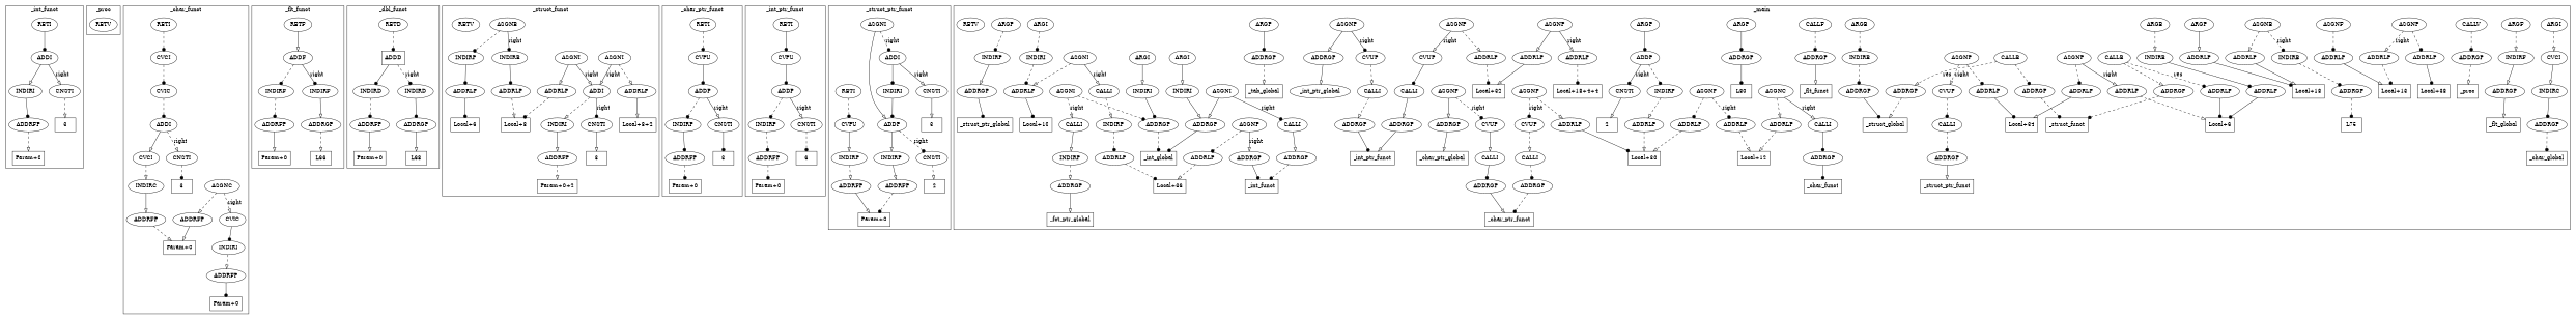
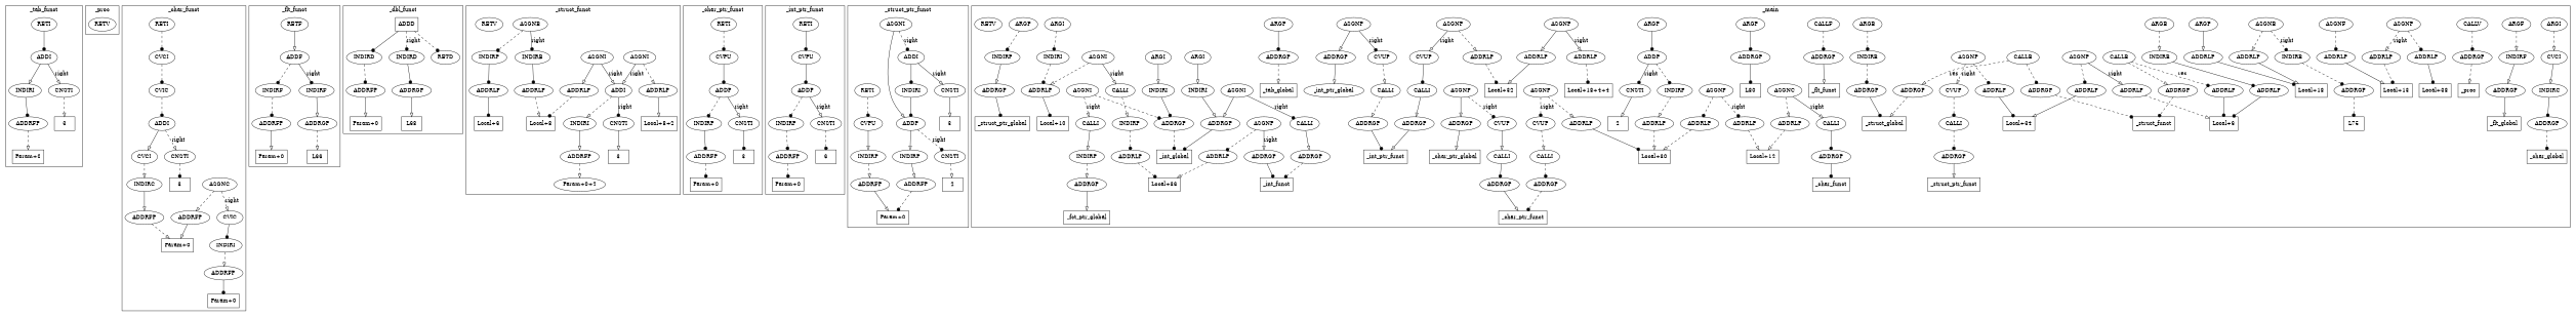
  digraph {
    edge [arrowhead=dot style=solid]
    n1 [label=ADDRFP]
    n2 [label="Param+0" shape=box]
    n3 [label=INDIRI]
    n4 [label=CNSTI]
    n5 [label=3 shape=box]
    n6 [label=ADDI]
    n7 [label=RETI]
    n8 [label=RETV]
    n9 [label=ADDRFP]
    n10 [label="Param+0" shape=box]
    n11 [label=ADDRFP]
    n12 [label="Param+0" shape=box]
    n13 [label=INDIRI]
    n14 [label=CVIC]
    n15 [label=ASGNC]
    n16 [label=ADDRFP]
    n17 [label=INDIRC]
    n18 [label=CVCI]
    n19 [label=CNSTI]
    n20 [label=3 shape=box]
    n21 [label=ADDI]
    n22 [label=CVIC]
    n23 [label=CVCI]
    n24 [label=RETI]
    n25 [label=ADDRFP]
    n26 [label="Param+0" shape=box]
    n27 [label=INDIRF]
    n28 [label=ADDRGP]
    n29 [label=L66 shape=box]
    n30 [label=INDIRF]
    n31 [label=ADDF]
    n32 [label=RETF]
    n33 [label=ADDRFP]
    n34 [label="Param+0" shape=box]
    n35 [label=INDIRD]
    n36 [label=ADDRGP]
    n37 [label=L68 shape=box]
    n38 [label=INDIRD]
    n39 [label=ADDD shape=box]
    n40 [label=RETD]
    n41 [label=ADDRLP]
    n42 [label="Local+8+2" shape=box]
    n43 [label=ADDRFP]
-   n44 [label="Param+0+2" shape=box]
+   n44 [label="Param+0+2" shape=ellipse]
    n45 [label=INDIRI]
    n46 [label=CNSTI]
    n47 [label=3 shape=box]
    n48 [label=ADDI]
    n49 [label=ASGNI]
    n50 [label=ADDRLP]
    n51 [label="Local+8" shape=box]
    n52 [label=ASGNI]
    n53 [label=ADDRLP]
    n54 [label="Local+6" shape=box]
    n55 [label=INDIRP]
    n56 [label=ADDRLP]
    n57 [label=INDIRB]
    n58 [label=ASGNB]
    n59 [label=RETV]
    n60 [label=ADDRFP]
    n61 [label="Param+0" shape=box]
    n62 [label=INDIRP]
    n63 [label=CNSTI]
    n64 [label=3 shape=box]
    n65 [label=ADDP]
    n66 [label=CVPU]
    n67 [label=RETI]
    n68 [label=ADDRFP]
    n69 [label="Param+0" shape=box]
    n70 [label=INDIRP]
    n71 [label=CNSTI]
    n72 [label=6 shape=box]
    n73 [label=ADDP]
    n74 [label=CVPU]
    n75 [label=RETI]
    n76 [label=ADDRFP]
    n77 [label="Param+0" shape=box]
    n78 [label=INDIRP]
    n79 [label=CNSTI]
    n80 [label=2 shape=box]
    n81 [label=ADDP]
    n82 [label=INDIRI]
    n83 [label=CNSTI]
    n84 [label=3 shape=box]
    n85 [label=ADDI]
    n86 [label=ASGNI]
    n87 [label=ADDRFP]
    n88 [label=INDIRP]
    n89 [label=CVPU]
    n90 [label=RETI]
    n91 [label=ADDRLP]
    n92 [label="Local+18" shape=box]
    n93 [label=ADDRGP]
    n94 [label=L75 shape=box]
    n95 [label=INDIRB]
    n96 [label=ASGNB]
    n97 [label=ADDRLP]
    n98 [label="Local+30" shape=box]
    n99 [label=ADDRLP]
    n100 [label="Local+12" shape=box]
    n101 [label=ASGNP]
    n102 [label=ADDRLP]
    n103 [label="Local+32" shape=box]
    n104 [label=ADDRLP]
    n105 [label="Local+18+4+4" shape=box]
    n106 [label=ASGNP]
    n107 [label=ADDRLP]
    n108 [label="Local+38" shape=box]
    n109 [label=ADDRLP]
    n110 [label="Local+13" shape=box]
    n111 [label=ASGNP]
    n112 [label=ADDRLP]
    n113 [label="Local+34" shape=box]
    n114 [label=ADDRLP]
    n115 [label="Local+6" shape=box]
    n116 [label=ASGNP]
    n117 [label=ADDRLP]
    n118 [label="Local+36" shape=box]
    n119 [label=ADDRGP]
    n120 [label=_int_funct shape=box]
    n121 [label=ASGNP]
    n122 [label=ADDRGP]
    n123 [label=_proc shape=box]
    n124 [label=CALLV]
    n125 [label=ADDRGP]
    n126 [label=_char_global shape=box]
    n127 [label=INDIRC]
    n128 [label=CVCI]
    n129 [label=ARGI]
    n130 [label=ADDRGP]
    n131 [label=_char_funct shape=box]
    n132 [label=CALLI]
    n133 [label=ADDRLP]
    n134 [label=ASGNC]
    n135 [label=ADDRGP]
    n136 [label=_int_global shape=box]
    n137 [label=INDIRI]
    n138 [label=ARGI]
    n139 [label=ADDRGP]
    n140 [label=CALLI]
    n141 [label=ASGNI]
    n142 [label=ADDRGP]
    n143 [label=_flt_global shape=box]
    n144 [label=INDIRF]
    n145 [label=ARGF]
    n146 [label=ADDRGP]
    n147 [label=_flt_funct shape=box]
    n148 [label=CALLF]
    n149 [label=ADDRLP]
    n150 [label=ASGNF]
    n151 [label=ADDRGP]
    n152 [label=_struct_global shape=box]
    n153 [label=INDIRB]
    n154 [label=ARGB]
    n155 [label=ADDRGP]
    n156 [label=_struct_funct shape=box]
    n157 [label=ADDRLP]
    n158 [label=CALLB]
    n159 [label=ADDRLP]
    n160 [label=INDIRB]
    n161 [label=ARGB]
    n162 [label=ADDRGP]
    n163 [label=ADDRGP]
    n164 [label=CALLB]
    n165 [label=ADDRLP]
    n166 [label=INDIRP]
    n167 [label=CNSTI]
    n168 [label=2 shape=box]
    n169 [label=ADDP]
    n170 [label=ARGP]
    n171 [label=ADDRGP]
    n172 [label=_char_ptr_funct shape=box]
    n173 [label=CALLI]
    n174 [label=ADDRGP]
    n175 [label=_char_ptr_global shape=box]
    n176 [label=CVUP]
    n177 [label=ASGNP]
    n178 [label=ADDRGP]
    n179 [label=L80 shape=box]
    n180 [label=ARGP]
    n181 [label=ADDRGP]
    n182 [label=CALLI]
    n183 [label=ADDRLP]
    n184 [label=CVUP]
    n185 [label=ASGNP]
    n186 [label=ADDRGP]
    n187 [label=_tab_global shape=box]
    n188 [label=ARGP]
    n189 [label=ADDRGP]
    n190 [label=_int_ptr_funct shape=box]
    n191 [label=CALLI]
    n192 [label=ADDRLP]
    n193 [label=CVUP]
    n194 [label=ASGNP]
    n195 [label=ADDRLP]
    n196 [label=ARGP]
    n197 [label=ADDRGP]
    n198 [label=CALLI]
    n199 [label=ADDRGP]
    n200 [label=_int_ptr_global shape=ellipse]
    n201 [label=CVUP]
    n202 [label=ASGNP]
    n203 [label=ADDRGP]
    n204 [label=_struct_ptr_global shape=box]
    n205 [label=INDIRP]
    n206 [label=ARGP]
    n207 [label=ADDRGP]
    n208 [label=_struct_ptr_funct shape=box]
    n209 [label=CALLI]
    n210 [label=ADDRLP]
    n211 [label=CVUP]
    n212 [label=ASGNP]
    n213 [label=ADDRGP]
    n214 [label=INDIRI]
    n215 [label=ARGI]
    n216 [label=ADDRGP]
    n217 [label=_fct_ptr_global shape=box]
    n218 [label=INDIRP]
    n219 [label=CALLI]
    n220 [label=ASGNI]
    n221 [label=ADDRLP]
    n222 [label="Local+10" shape=box]
    n223 [label=INDIRI]
    n224 [label=ARGI]
    n225 [label=ADDRLP]
    n226 [label=INDIRP]
    n227 [label=CALLI]
    n228 [label=ASGNI]
    n229 [label=RETV]
    subgraph cluster_1 {
-     label=_int_funct
+     label=_tab_funct
      n1
      n2
      n3
      n4
      n5
      n6
      n7
    }
    subgraph cluster_2 {
      label=_proc
      n8
    }
    subgraph cluster_3 {
      label=_char_funct
      n9
      n10
      n11
      n12
      n13
      n14
      n15
      n16
      n17
      n18
      n19
      n20
      n21
      n22
      n23
      n24
    }
    subgraph cluster_4 {
      label=_flt_funct
      n25
      n26
      n27
      n28
      n29
      n30
      n31
      n32
    }
    subgraph cluster_5 {
      label=_dbl_funct
      n33
      n34
      n35
      n36
      n37
      n38
      n39
      n40
    }
    subgraph cluster_6 {
      label=_struct_funct
      n41
      n42
      n43
      n44
      n45
      n46
      n47
      n48
      n49
      n50
      n51
      n52
      n53
      n54
      n55
      n56
      n57
      n58
      n59
    }
    subgraph cluster_7 {
      label=_char_ptr_funct
      n60
      n61
      n62
      n63
      n64
      n65
      n66
      n67
    }
    subgraph cluster_8 {
      label=_int_ptr_funct
      n68
      n69
      n70
      n71
      n72
      n73
      n74
      n75
    }
    subgraph cluster_9 {
      label=_struct_ptr_funct
      n76
      n77
      n78
      n79
      n80
      n81
      n82
      n83
      n84
      n85
      n86
      n87
      n88
      n89
      n90
    }
    subgraph cluster_10 {
      label=_main
      n91
      n92
      n93
      n94
      n95
      n96
      n97
      n98
      n99
      n100
      n101
      n102
      n103
      n104
      n105
      n106
      n107
      n108
      n109
      n110
      n111
      n112
      n113
      n114
      n115
      n116
      n117
      n118
      n119
      n120
      n121
      n122
      n123
      n124
      n125
      n126
      n127
      n128
      n129
      n130
      n131
      n132
      n133
      n134
      n135
      n136
      n137
      n138
      n139
      n140
      n141
      n142
      n143
      n144
      n145
      n146
      n147
      n148
      n149
      n150
      n151
      n152
      n153
      n154
      n155
      n156
      n157
      n158
      n159
      n160
      n161
      n162
      n163
      n164
      n165
      n166
      n167
      n168
      n169
      n170
      n171
      n172
      n173
      n174
      n175
      n176
      n177
      n178
      n179
      n180
      n181
      n182
      n183
      n184
      n185
      n186
      n187
      n188
      n189
      n190
      n191
      n192
      n193
      n194
      n195
      n196
      n197
      n198
      n199
      n200
      n201
      n202
      n203
      n204
      n205
      n206
      n207
      n208
      n209
      n210
      n211
      n212
      n213
      n214
      n215
      n216
      n217
      n218
      n219
      n220
      n221
      n222
      n223
      n224
      n225
      n226
      n227
      n228
      n229
    }
    n1 -> n2 [arrowhead=onormal style=dashed]
    n3 -> n1
    n4 -> n5 [arrowhead=onormal style=dashed]
    n6 -> n3 [arrowhead=onormal]
    n6 -> n4 [arrowhead=onormal label=right]
    n7 -> n6
    n9 -> n10 [arrowhead=onormal]
    n11 -> n12
    n13 -> n11 [arrowhead=onormal style=dashed]
    n14 -> n13
    n15 -> n9 [arrowhead=onormal style=dashed]
    n15 -> n14 [arrowhead=onormal label=right style=dashed]
    n16 -> n10 [arrowhead=onormal style=dashed]
    n17 -> n16 [arrowhead=onormal]
    n18 -> n17 [arrowhead=onormal style=dashed]
    n19 -> n20 [style=dashed]
    n21 -> n18 [arrowhead=onormal]
    n21 -> n19 [arrowhead=onormal label=right style=dashed]
    n22 -> n21 [style=dashed]
    n23 -> n22 [style=dashed]
    n24 -> n23 [style=dashed]
    n25 -> n26 [arrowhead=onormal]
    n27 -> n25 [style=dashed]
    n28 -> n29 [arrowhead=onormal style=dashed]
    n30 -> n28 [arrowhead=onormal]
    n31 -> n27 [style=dashed]
    n31 -> n30 [label=right]
    n32 -> n31 [arrowhead=onormal]
    n33 -> n34 [arrowhead=onormal]
    n35 -> n33 [style=dashed]
    n36 -> n37 [arrowhead=onormal]
    n38 -> n36
    n39 -> n35
    n39 -> n38 [label=right style=dashed]
-   n40 -> n39 [style=dashed]
+   n39 -> n40 [style=dashed]
    n41 -> n42 [arrowhead=onormal]
    n43 -> n44 [arrowhead=onormal style=dashed]
    n45 -> n43 [arrowhead=onormal]
    n46 -> n47 [arrowhead=onormal]
    n48 -> n45 [arrowhead=onormal style=dashed]
    n48 -> n46 [label=right]
    n49 -> n41 [arrowhead=onormal style=dashed]
    n49 -> n48 [arrowhead=onormal label=right]
    n50 -> n51 [style=dashed]
    n52 -> n48 [arrowhead=onormal label=right]
    n52 -> n50 [arrowhead=onormal]
    n53 -> n54
    n55 -> n53
    n56 -> n51 [arrowhead=onormal style=dashed]
    n57 -> n56
    n58 -> n55 [style=dashed]
    n58 -> n57 [label=right]
    n60 -> n61 [style=dashed]
    n62 -> n60
    n63 -> n64
    n65 -> n62 [style=dashed]
    n65 -> n63 [arrowhead=onormal label=right]
    n66 -> n65
    n67 -> n66 [style=dashed]
    n68 -> n69 [style=dashed]
    n70 -> n68 [style=dashed]
    n71 -> n72 [style=dashed]
    n73 -> n70 [style=dashed]
    n73 -> n71 [arrowhead=onormal label=right]
    n74 -> n73
    n75 -> n74
    n76 -> n77 [style=dashed]
    n78 -> n76 [arrowhead=onormal]
    n79 -> n80 [arrowhead=onormal style=dashed]
    n81 -> n78 [arrowhead=onormal]
    n81 -> n79 [label=right style=dashed]
    n82 -> n81
    n83 -> n84 [arrowhead=onormal]
    n85 -> n82
    n85 -> n83 [arrowhead=onormal label=right]
    n86 -> n81 [arrowhead=onormal]
    n86 -> n85 [label=right style=dashed]
    n87 -> n77 [arrowhead=onormal]
    n88 -> n87 [arrowhead=onormal style=dashed]
    n89 -> n88 [arrowhead=onormal]
    n90 -> n89 [style=dashed]
    n91 -> n92 [arrowhead=onormal]
    n93 -> n94 [style=dashed]
    n95 -> n93 [style=dashed]
    n96 -> n91 [arrowhead=onormal style=dashed]
    n96 -> n95 [label=right style=dashed]
    n97 -> n98 [arrowhead=onormal style=dashed]
    n99 -> n100 [arrowhead=onormal style=dashed]
    n101 -> n97 [style=dashed]
    n101 -> n99 [label=right style=dashed]
    n102 -> n103 [arrowhead=onormal]
    n104 -> n105 [style=dashed]
    n106 -> n102 [arrowhead=onormal]
    n106 -> n104 [arrowhead=onormal label=right]
    n107 -> n108
    n109 -> n110 [style=dashed]
    n111 -> n107 [style=dashed]
    n111 -> n109 [arrowhead=onormal label=right style=dashed]
    n112 -> n113 [arrowhead=onormal]
    n114 -> n115 [arrowhead=onormal style=dashed]
    n116 -> n112 [style=dashed]
    n116 -> n114 [arrowhead=onormal label=right]
    n117 -> n118 [arrowhead=onormal style=dashed]
    n119 -> n120
    n121 -> n117 [style=dashed]
    n121 -> n119 [arrowhead=onormal label=right]
    n122 -> n123 [arrowhead=onormal style=dashed]
    n124 -> n122 [style=dashed]
    n125 -> n126 [style=dashed]
    n127 -> n125
    n128 -> n127 [arrowhead=onormal]
    n129 -> n128 [arrowhead=onormal style=dashed]
    n130 -> n131
    n132 -> n130
    n133 -> n100 [arrowhead=onormal style=dashed]
    n134 -> n132 [arrowhead=onormal label=right]
    n134 -> n133 [arrowhead=onormal style=dashed]
    n135 -> n136
    n137 -> n135 [arrowhead=onormal]
    n138 -> n137 [arrowhead=onormal]
    n139 -> n120 [style=dashed]
    n140 -> n139 [arrowhead=onormal]
    n141 -> n135 [arrowhead=onormal]
    n141 -> n140 [label=right]
    n142 -> n143 [arrowhead=onormal]
    n144 -> n142 [arrowhead=onormal]
    n145 -> n144 [arrowhead=onormal style=dashed]
    n146 -> n147 [arrowhead=onormal]
    n148 -> n146 [style=dashed]
    n149 -> n110 [arrowhead=onormal]
    n150 -> n149 [style=dashed]
    n151 -> n152
    n153 -> n151 [style=dashed]
    n154 -> n153 [style=dashed]
    n155 -> n156 [style=dashed]
    n157 -> n115
    n158 -> n155 [arrowhead=onormal style=dashed]
    n158 -> n157 [label=res style=dashed]
    n159 -> n115
    n160 -> n159
    n161 -> n160 [arrowhead=onormal style=dashed]
    n162 -> n156 [style=dashed]
    n163 -> n152 [arrowhead=onormal style=dashed]
    n164 -> n162 [style=dashed]
    n164 -> n163 [arrowhead=onormal label=res style=dashed]
    n165 -> n98 [arrowhead=onormal style=dashed]
    n166 -> n165 [arrowhead=onormal style=dashed]
    n167 -> n168 [arrowhead=onormal]
    n169 -> n166 [style=dashed]
    n169 -> n167 [label=right]
    n170 -> n169
    n171 -> n172 [arrowhead=onormal]
    n173 -> n171
    n174 -> n175 [arrowhead=onormal]
    n176 -> n173 [arrowhead=onormal]
    n177 -> n174 [arrowhead=onormal]
    n177 -> n176 [label=right style=dashed]
    n178 -> n179
    n180 -> n178
    n181 -> n172 [style=dashed]
    n182 -> n181 [style=dashed]
    n183 -> n98
    n184 -> n182 [arrowhead=onormal style=dashed]
    n185 -> n183 [arrowhead=onormal style=dashed]
    n185 -> n184 [label=right style=dashed]
    n186 -> n187 [arrowhead=onormal style=dashed]
    n188 -> n186
    n189 -> n190 [arrowhead=onormal]
    n191 -> n189 [arrowhead=onormal]
    n192 -> n103 [style=dashed]
    n193 -> n191
    n194 -> n192 [arrowhead=onormal style=dashed]
    n194 -> n193 [arrowhead=onormal label=right]
    n195 -> n92
    n196 -> n195 [arrowhead=onormal]
    n197 -> n190
    n198 -> n197 [arrowhead=onormal style=dashed]
    n199 -> n200 [arrowhead=onormal]
    n201 -> n198 [arrowhead=onormal style=dashed]
    n202 -> n199 [arrowhead=onormal]
    n202 -> n201 [label=right]
    n203 -> n204
    n205 -> n203 [arrowhead=onormal]
    n206 -> n205 [style=dashed]
    n207 -> n208 [arrowhead=onormal]
    n209 -> n207 [style=dashed]
    n210 -> n113
    n211 -> n209 [style=dashed]
    n212 -> n210 [style=dashed]
    n212 -> n211 [arrowhead=onormal label=right style=dashed]
    n213 -> n136 [style=dashed]
    n214 -> n213
    n215 -> n214 [arrowhead=onormal]
    n216 -> n217 [arrowhead=onormal]
    n218 -> n216 [arrowhead=onormal style=dashed]
    n219 -> n218 [arrowhead=onormal]
    n220 -> n213 [style=dashed]
    n220 -> n219 [arrowhead=onormal label=right style=dashed]
    n221 -> n222
    n223 -> n221 [style=dashed]
    n224 -> n223 [style=dashed]
    n225 -> n118 [style=dashed]
    n226 -> n225 [style=dashed]
    n227 -> n226 [arrowhead=onormal style=dashed]
    n228 -> n221 [arrowhead=onormal style=dashed]
    n228 -> n227 [arrowhead=onormal label=right]
  }
